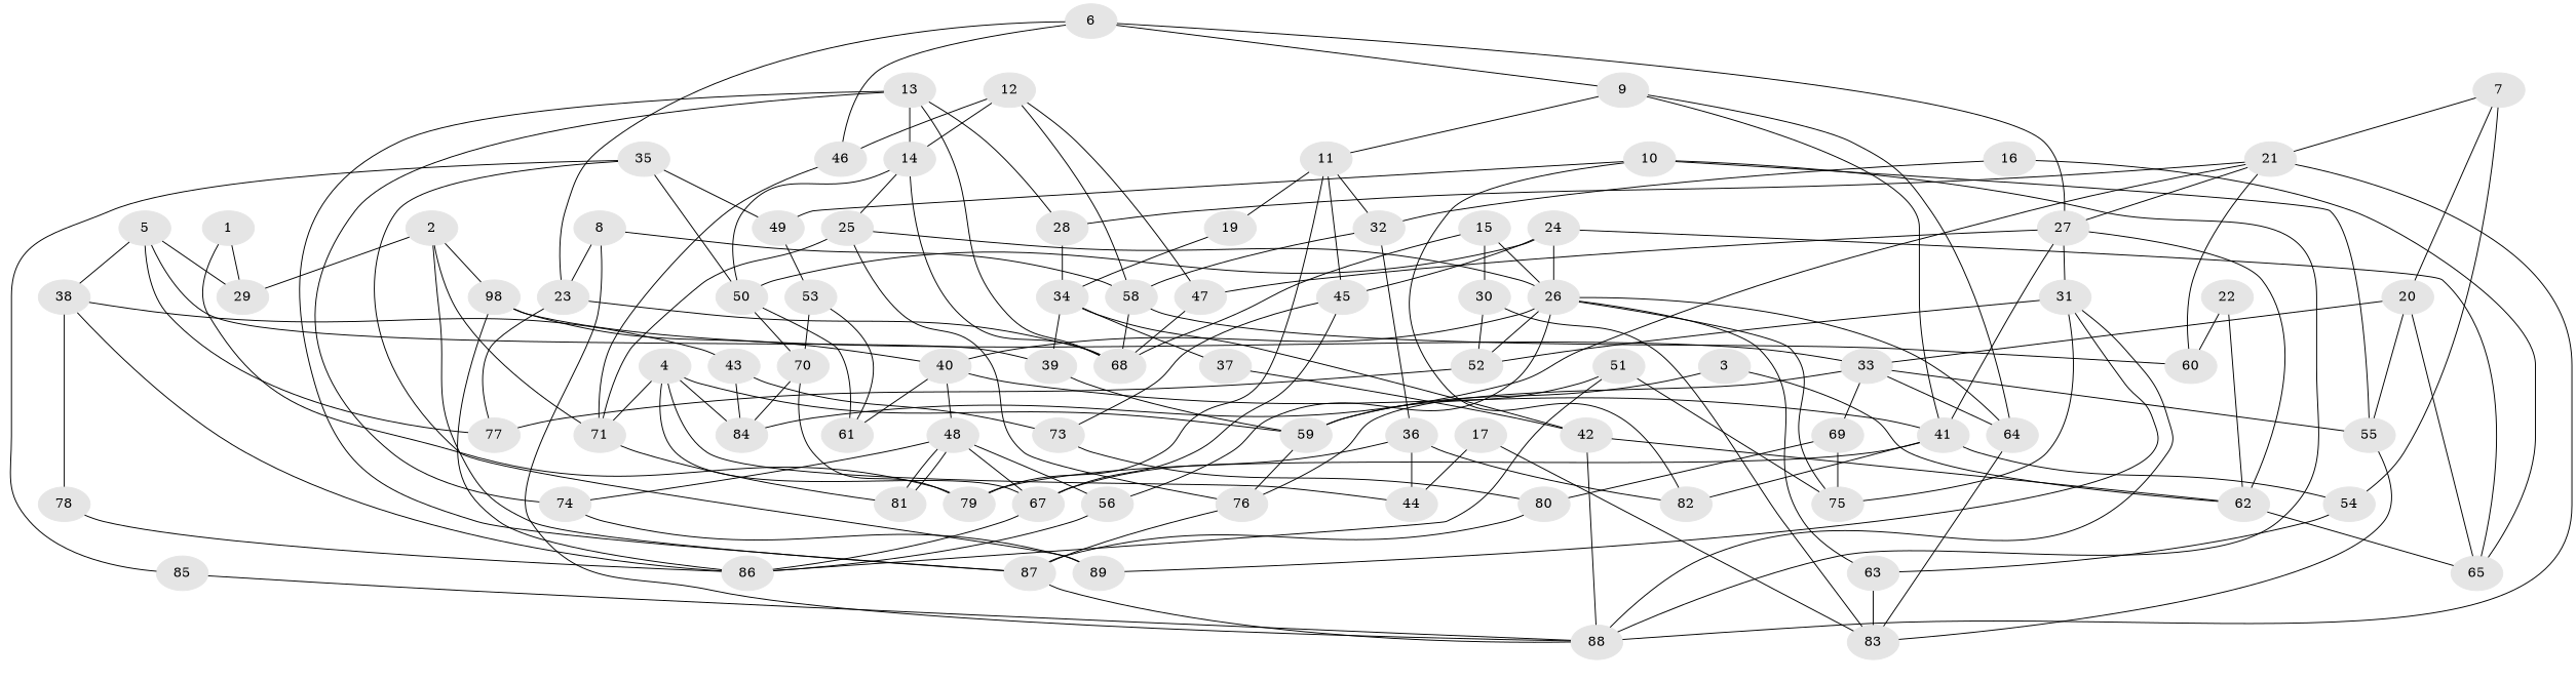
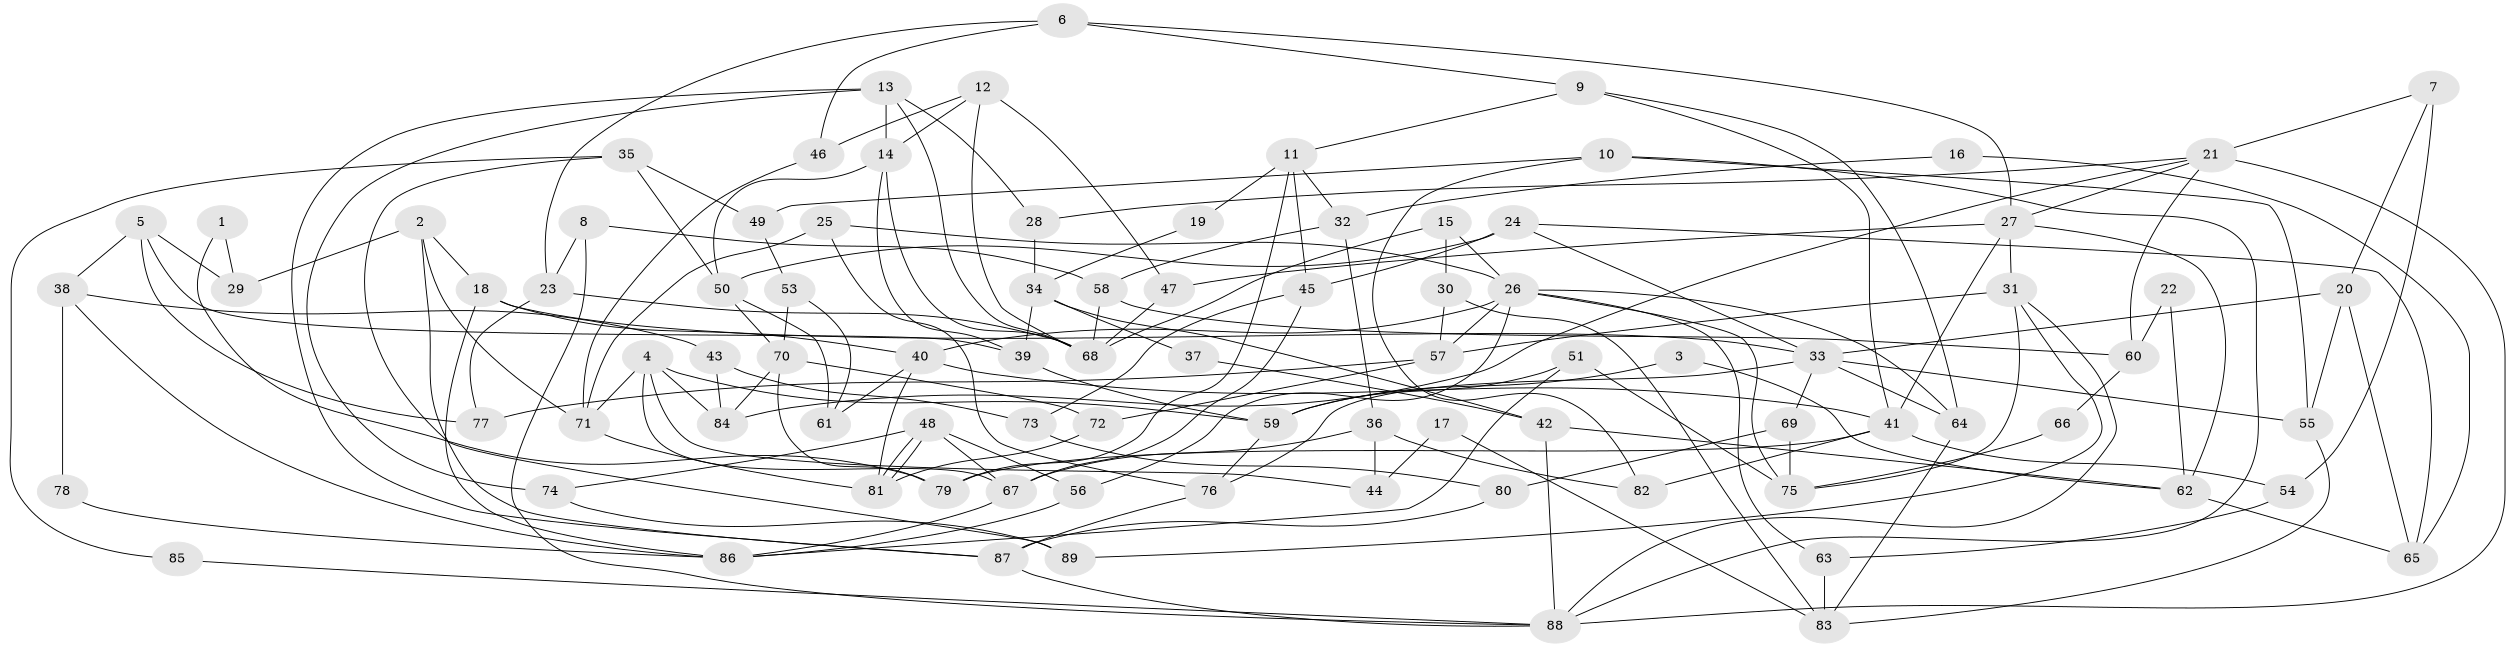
  graph {
    node [color=gray90 style=filled]
    1
    29
    79
    2
-   18 [label=98]
+   18
    71
    87
    33
    40
    86
    81
    88
    3
    59
    62
    76
    65
    4
    44
    67
    84
    43
    73
    5
    38
    39
    77
    78
    6
    9
    23
    27
    46
    11
    41
    64
    68
    47
    31
    7
    20
    21
    54
    55
    28
    60
    63
    8
    58
    19
    32
    45
    82
    83
    10
    49
    53
    34
    36
    12
    14
    25
    50
    13
    74
    89
    26
    61
    70
    15
    30
-   52
+   52 [label=57]
    56
    75
    16
    17
    69
    48
    37
    42
+   66
    22
    24
+   72
    80
    35
    85
    51
    1 -- 29
    1 -- 79
    2 -- 29
    2 -- 18
    2 -- 71
    2 -- 87
    18 -- 33
    18 -- 40
    18 -- 86
    71 -- 81
    87 -- 88
    33 -- 76
    33 -- 64
    33 -- 55
    33 -- 69
    40 -- 41
    40 -- 61
-   40 -- 48
+   40 -- 81
    3 -- 59
    3 -- 62
    59 -- 76
    62 -- 65
    76 -- 87
    4 -- 71
    4 -- 59
    4 -- 44
    4 -- 67
    4 -- 84
    67 -- 86
    43 -- 84
    43 -- 73
    73 -- 80
    5 -- 29
    5 -- 38
    5 -- 39
    5 -- 77
    38 -- 86
    38 -- 43
    38 -- 78
    39 -- 59
    78 -- 86
    6 -- 9
    6 -- 23
    6 -- 27
    6 -- 46
    9 -- 11
    9 -- 41
    9 -- 64
    23 -- 77
    23 -- 68
    27 -- 62
    27 -- 41
    27 -- 47
    27 -- 31
    46 -- 71
    11 -- 79
    11 -- 19
    11 -- 32
    11 -- 45
    41 -- 79
    41 -- 54
    41 -- 82
    64 -- 83
    47 -- 68
    31 -- 88
    31 -- 89
    31 -- 52
    31 -- 75
    7 -- 20
    7 -- 21
    7 -- 54
    20 -- 33
    20 -- 65
    20 -- 55
    21 -- 88
    21 -- 84
    21 -- 27
    21 -- 28
    21 -- 60
    54 -- 63
    55 -- 83
    28 -- 34
+   60 -- 66
    63 -- 83
    8 -- 88
    8 -- 23
    8 -- 58
    58 -- 68
    58 -- 60
    19 -- 34
    32 -- 58
    32 -- 36
    45 -- 67
    45 -- 73
    10 -- 88
    10 -- 55
    10 -- 82
    10 -- 49
    49 -- 53
    53 -- 61
    53 -- 70
    34 -- 39
    34 -- 37
    34 -- 42
    36 -- 44
    36 -- 67
    36 -- 82
    12 -- 46
    12 -- 47
-   12 -- 58
+   12 -- 68
    12 -- 14
    14 -- 68
-   14 -- 25
+   14 -- 39
    14 -- 50
    25 -- 71
    25 -- 76
    25 -- 26
    50 -- 61
    50 -- 70
    13 -- 87
    13 -- 68
    13 -- 28
    13 -- 14
    13 -- 74
    74 -- 89
    26 -- 40
    26 -- 64
    26 -- 63
    26 -- 52
    26 -- 56
    26 -- 75
    70 -- 79
    70 -- 84
+   70 -- 72
    15 -- 68
    15 -- 26
    15 -- 30
    30 -- 83
    30 -- 52
    52 -- 77
+   52 -- 72
    56 -- 86
    16 -- 65
    16 -- 32
    17 -- 44
    17 -- 83
    69 -- 75
    69 -- 80
    48 -- 81
    48 -- 81
    48 -- 67
    48 -- 74
    48 -- 56
    37 -- 42
    42 -- 88
    42 -- 62
+   66 -- 75
    22 -- 62
    22 -- 60
    24 -- 65
    24 -- 45
    24 -- 50
-   24 -- 26
+   24 -- 33
+   72 -- 81
    80 -- 87
    35 -- 49
    35 -- 50
    35 -- 89
    35 -- 85
    85 -- 88
    51 -- 86
    51 -- 59
    51 -- 75
  }
